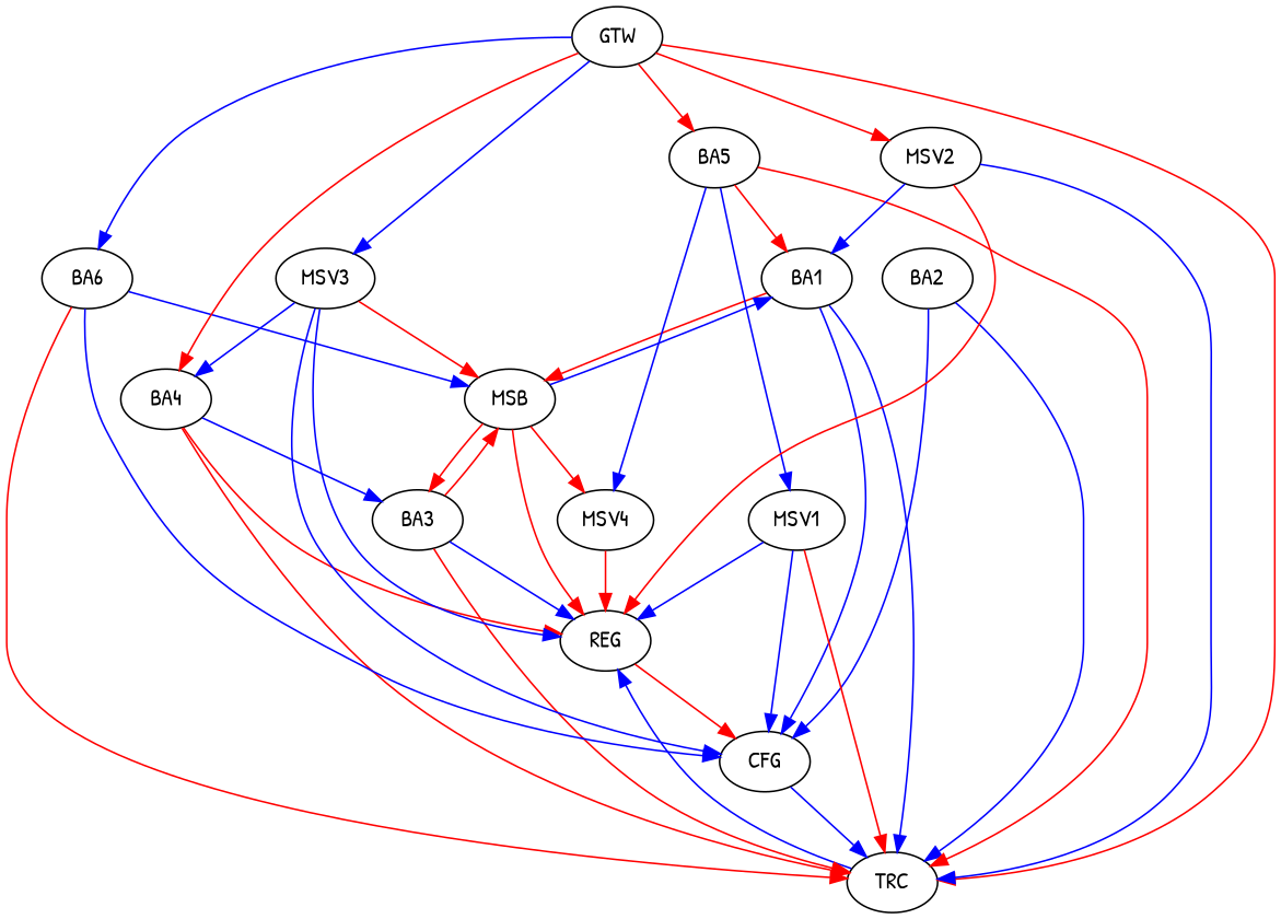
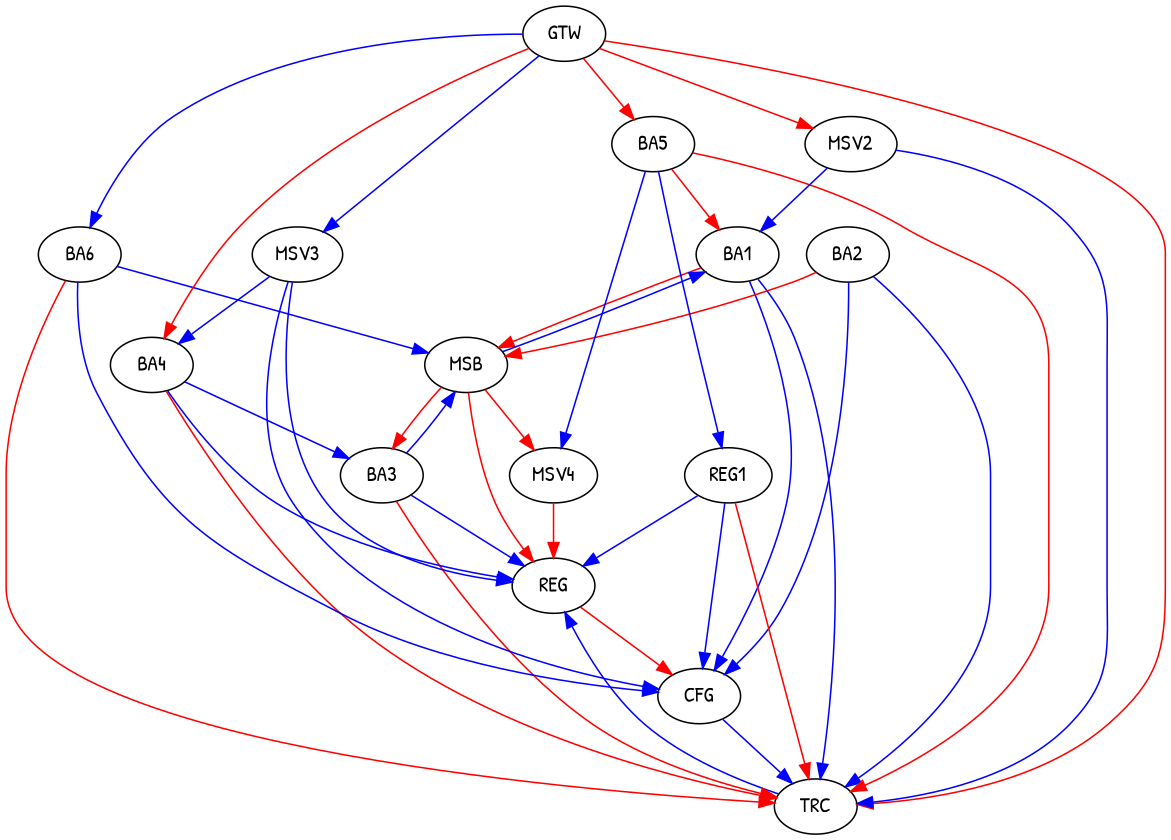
  strict digraph {
    fontname="Patrick Hand"
    node [fontname="Patrick Hand"]
    edge [color=blue fontname="Patrick Hand"]
    n1 [label=BA1]
    n2 [label=MSB]
    n3 [label=CFG]
    n4 [label=TRC]
    n5 [label=BA3]
    n6 [label=REG]
    n7 [label=MSV4]
    n8 [label=BA2]
    n9 [label=BA4]
    n10 [label=BA5]
-   n11 [label=MSV1]
+   n11 [label=REG1]
    n12 [label=BA6]
    n13 [label=GTW]
    n14 [label=MSV2]
    n15 [label=MSV3]
    n1 -> n2 [color=red]
    n1 -> n3
    n1 -> n4
    n2 -> n1
    n2 -> n5 [color=red]
    n2 -> n6 [color=red]
    n2 -> n7 [color=red]
    n3 -> n4
    n4 -> n6
-   n5 -> n2 [color=red]
+   n5 -> n2
    n5 -> n4 [color=red]
    n5 -> n6
    n6 -> n3 [color=red]
    n7 -> n6 [color=red]
-   n15 -> n2 [color=red]
+   n8 -> n2 [color=red]
    n8 -> n3
    n8 -> n4
    n9 -> n4 [color=red]
    n9 -> n5
-   n9 -> n6 [color=red]
+   n9 -> n6
    n10 -> n1 [color=red]
    n10 -> n4 [color=red]
    n10 -> n7
    n10 -> n11
    n11 -> n3
    n11 -> n4 [color=red]
    n11 -> n6
    n12 -> n2
    n12 -> n3
    n12 -> n4 [color=red]
    n13 -> n4 [color=red]
    n13 -> n9 [color=red]
    n13 -> n10 [color=red]
    n13 -> n12
    n13 -> n14 [color=red]
    n13 -> n15
    n14 -> n1
    n14 -> n4
-   n14 -> n6 [color=red]
    n15 -> n3
    n15 -> n6
    n15 -> n9
  }
